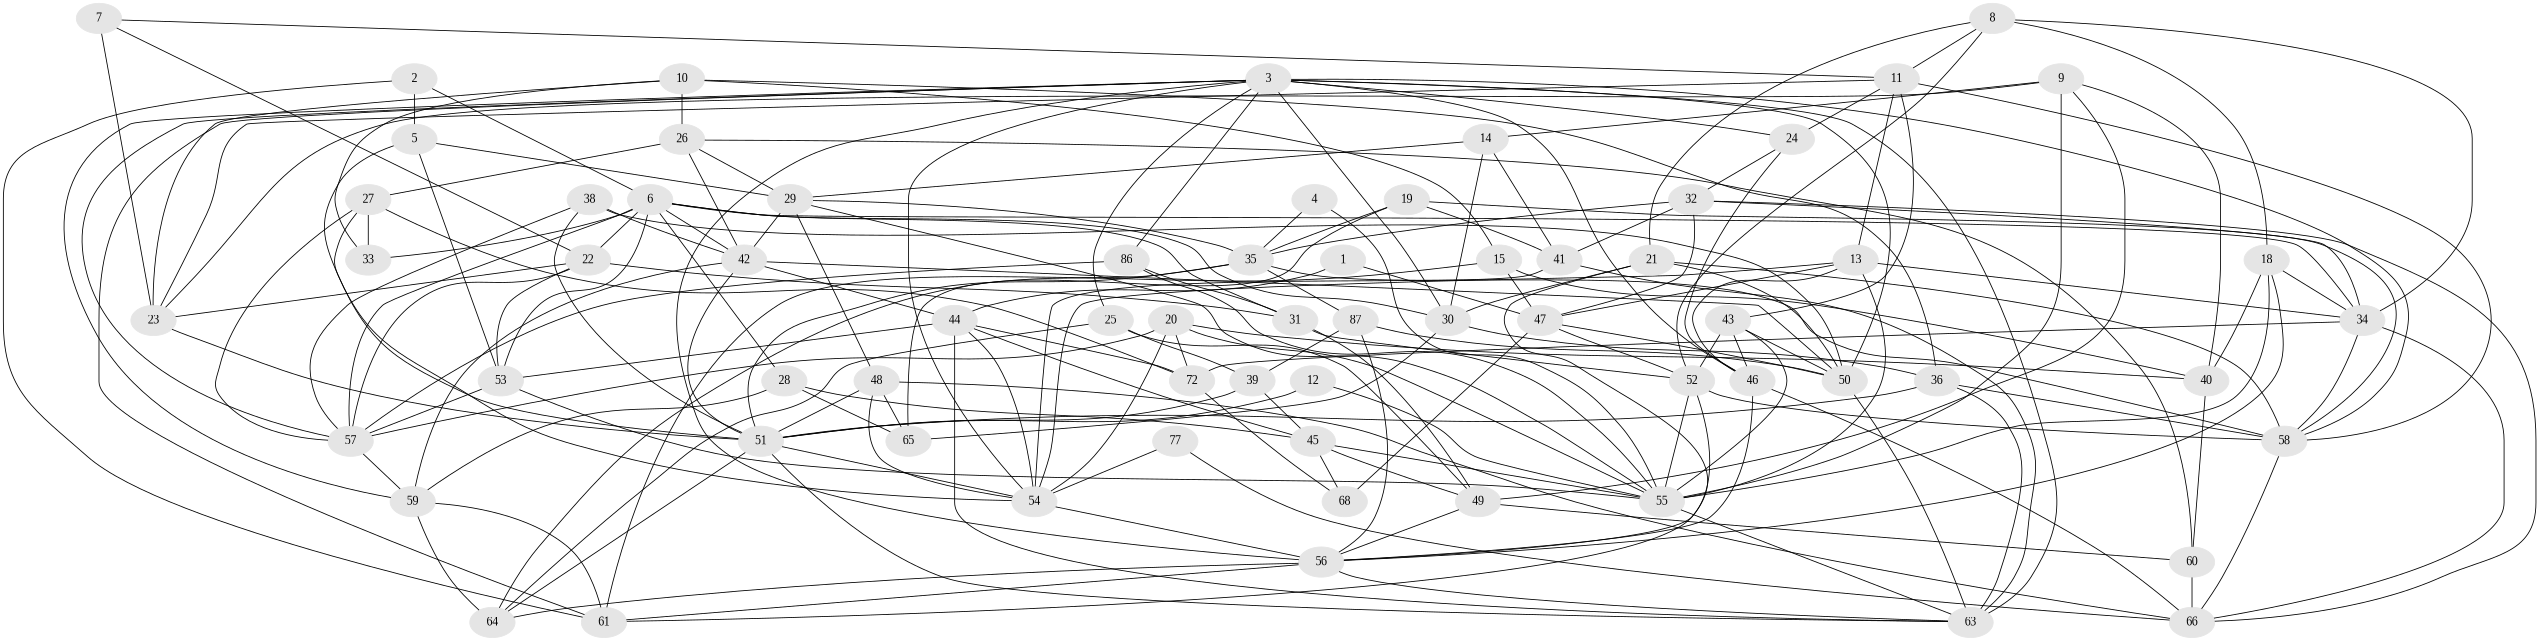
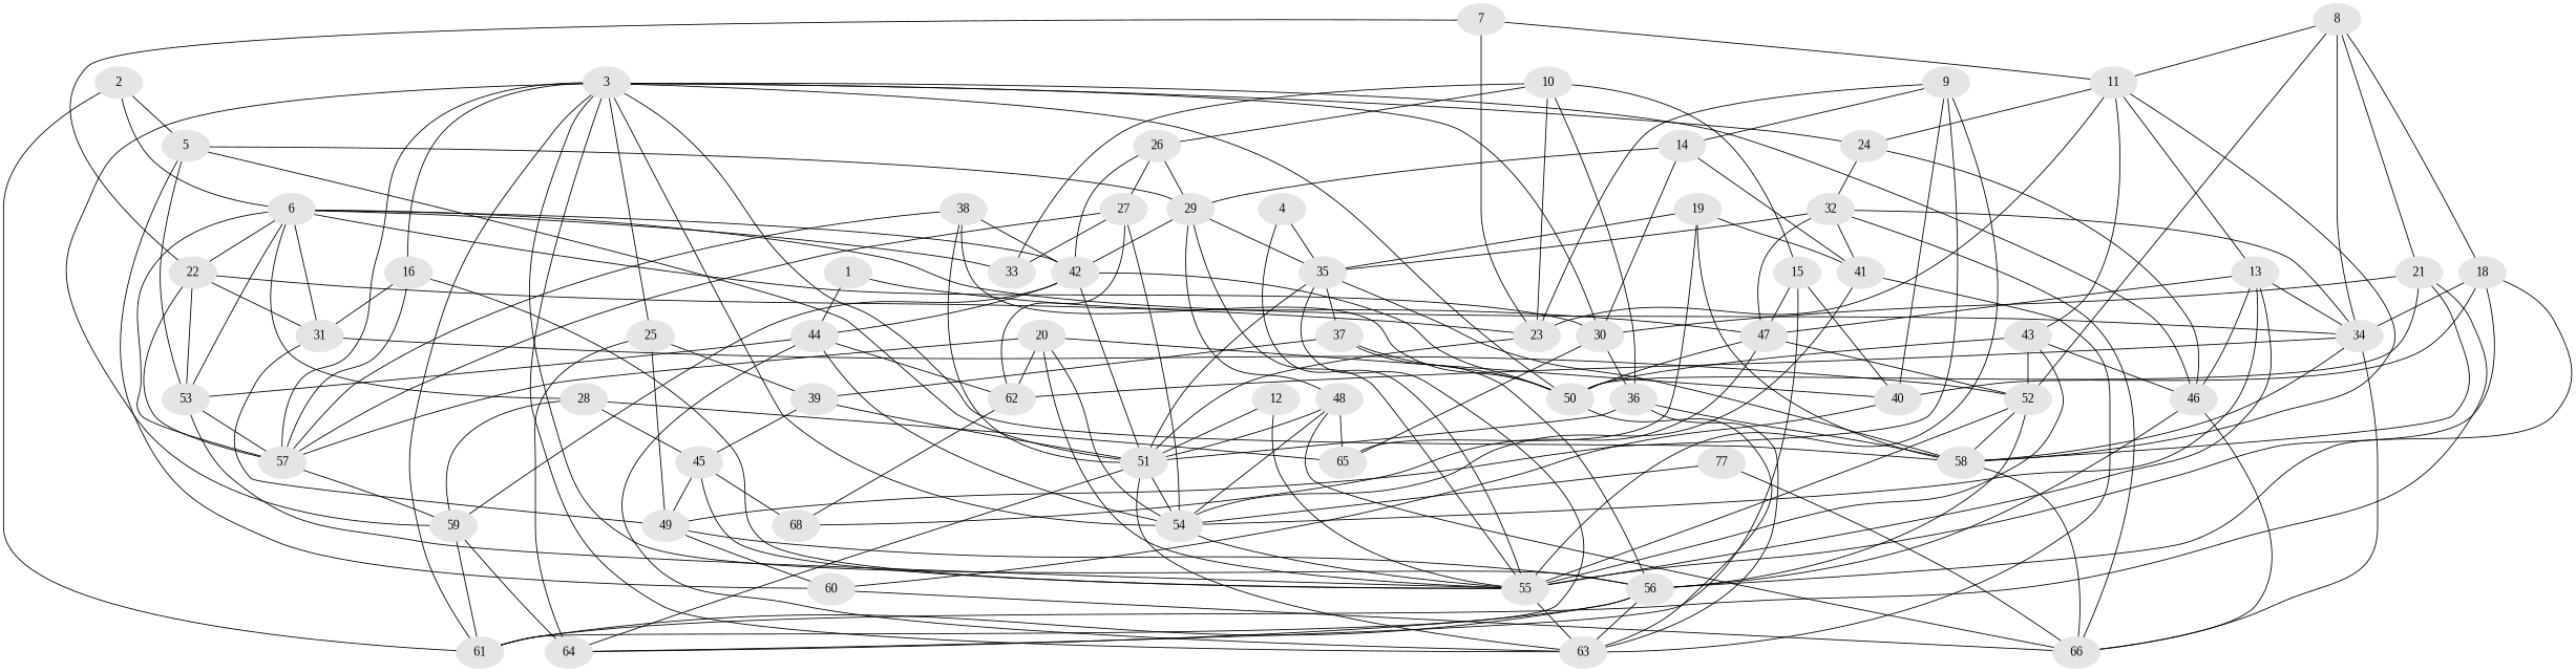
  graph {
    fontname="Liberation Serif"
    node [color=gray90 fontname="Liberation Serif" style=filled]
    edge [fontname="Liberation Serif" weight=1.0]
    1
    44
    47
    54
    63
    53
-   62 [label=72]
+   62
    45
    50
    52
    68
    2
    5
    6
    61
    29
    51
    60
    30
    57
    22
    28
    31
    33
    34
    42
    3
-   16 [label=86]
+   16
    24
    25
    46
    56
    58
    59
    55
    32
    49
    64
    39
    36
    65
    66
    4
    35
-   37 [label=87]
+   37
    48
    23
    7
    11
    13
    43
    8
    18
    21
    40
    9
    14
    41
    10
    15
    26
    27
    12
    n64 [label=77]
    19
    20
    38
    1 -- 44
    1 -- 47
    44 -- 54
    44 -- 63
    44 -- 53
    44 -- 62
-   44 -- 45
    47 -- 50
    47 -- 52
    47 -- 68
-   54 -- 56
+   54 -- 55
    53 -- 57 [weight=2.0]
    53 -- 55
    62 -- 68
    45 -- 68 [weight=2.0]
    45 -- 55
    45 -- 49
    50 -- 63
    52 -- 56
    52 -- 58
    52 -- 55
    2 -- 5
    2 -- 6
    2 -- 61
    5 -- 53
    5 -- 29
    5 -- 51
-   26 -- 60
+   5 -- 60
    6 -- 53
    6 -- 30
    6 -- 57
    6 -- 22
    6 -- 28
    6 -- 31
    6 -- 33
    6 -- 34
    6 -- 42
    29 -- 42
    29 -- 55
    29 -- 35
    29 -- 48
    51 -- 54
    51 -- 63
    51 -- 64
    60 -- 66
    30 -- 36
    30 -- 65
    57 -- 59
    22 -- 53
    22 -- 57 [weight=2.0]
    22 -- 31
    22 -- 23
    28 -- 45
    28 -- 59
    28 -- 65
    31 -- 52
    31 -- 49
    34 -- 62
    34 -- 58
    34 -- 66
    42 -- 44
    42 -- 50
    42 -- 51
    42 -- 59
    3 -- 54
    3 -- 63
    3 -- 50
    3 -- 61
    3 -- 30
    3 -- 57
    3 -- 16 [weight=2.0]
    3 -- 24
    3 -- 25
    3 -- 46
    3 -- 56
    3 -- 58
    3 -- 59
    16 -- 57
    16 -- 31
    16 -- 55
    24 -- 46
    24 -- 32
    25 -- 49
    25 -- 64
    25 -- 39
    46 -- 56
    46 -- 66
    56 -- 63
    56 -- 61
    56 -- 64
    58 -- 66
    59 -- 61
    59 -- 64
    55 -- 63
    32 -- 47
    32 -- 34
    32 -- 66
    32 -- 35
    32 -- 41 [weight=2.0]
    49 -- 60
    49 -- 56
    39 -- 45
    39 -- 51
    36 -- 63
    36 -- 51
    36 -- 58
    4 -- 55
    4 -- 35
    35 -- 61
    35 -- 51
    35 -- 58
    35 -- 37
    37 -- 50
    37 -- 56 [weight=2.0]
    37 -- 39
    48 -- 54
    48 -- 51
    48 -- 65
    48 -- 66
    23 -- 51
    7 -- 22
    7 -- 23
    7 -- 11
    11 -- 24
    11 -- 58
    11 -- 23
    11 -- 13
    11 -- 43
    13 -- 47
    13 -- 54
    13 -- 34
    13 -- 46
    13 -- 55 [weight=2.0]
    43 -- 50
    43 -- 52
    43 -- 46
    43 -- 55
    8 -- 52
    8 -- 34
    8 -- 11
    8 -- 18
    8 -- 21
    18 -- 34
    18 -- 56
    18 -- 55
    18 -- 40
    21 -- 50
    21 -- 61
    21 -- 30
    21 -- 58
    40 -- 60
    9 -- 55
    9 -- 49
    9 -- 23
    9 -- 40
    9 -- 14
    14 -- 29
    14 -- 30
    14 -- 41
    41 -- 54
    41 -- 63
    10 -- 33
    10 -- 36
    10 -- 23
    10 -- 15
    10 -- 26
    15 -- 47
    15 -- 64
    15 -- 40
    26 -- 29
    26 -- 42
    26 -- 27
    27 -- 54
    27 -- 62
    27 -- 57
    27 -- 33
    12 -- 51
    12 -- 55
    n64 -- 54
    n64 -- 66
    19 -- 58
    19 -- 65
    19 -- 35
    19 -- 41
    20 -- 54
    20 -- 62
    20 -- 57
    20 -- 55
    20 -- 40
    38 -- 50
    38 -- 51
    38 -- 57
    38 -- 42 [weight=2.0]
  }
